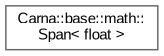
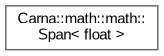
  digraph {
    rankdir=LR
    fontname="Liberation Sans"
-   n1 [color=grey40 fillcolor=white fontname="Liberation Sans" fontsize=10 height=0.2 label="Carna::base::math::\lSpan\< float \>" shape=box style=filled width=0.4]
+   n1 [color=grey40 fillcolor=white fontname="Liberation Sans" fontsize=10 height=0.2 label="Carna::math::math::\lSpan\< float \>" shape=box style=filled width=0.4]
  }
